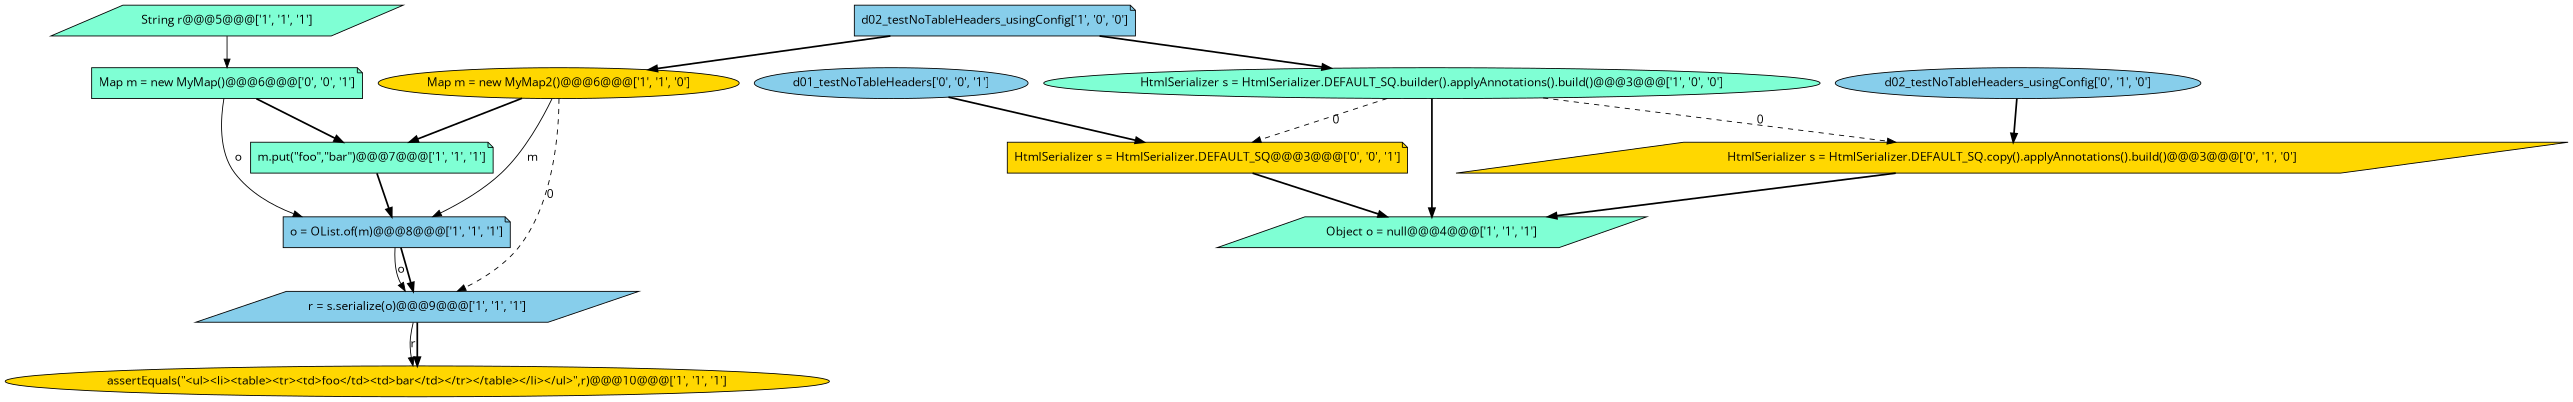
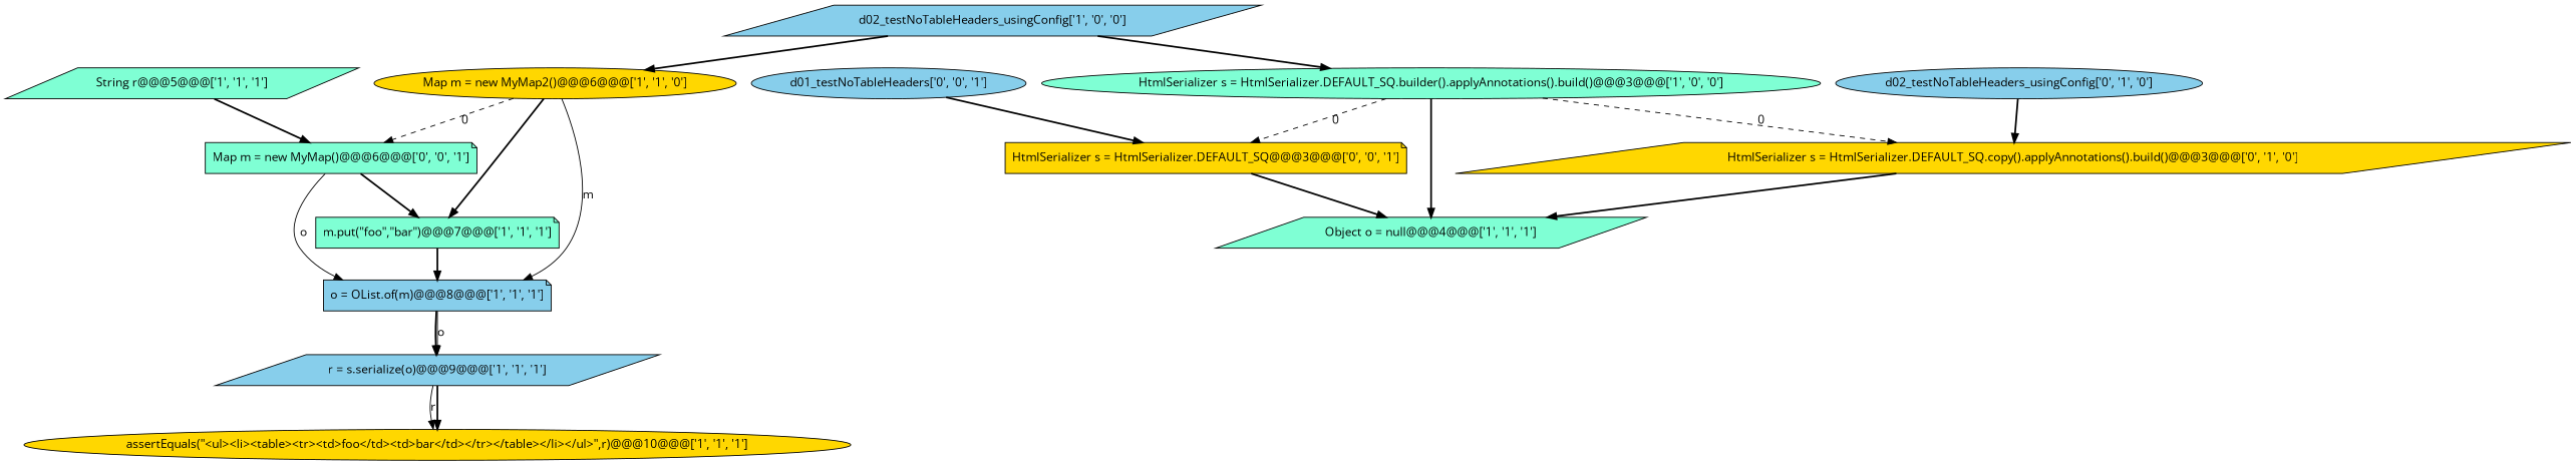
  digraph {
    fontname="Open Sans"
    node [fillcolor=aquamarine fontname="Open Sans" shape=note style=filled]
    edge [fontname="Open Sans" style=bold]
    n1 [label="String r@@@5@@@['1', '1', '1']" shape=parallelogram]
    n2 [label="Map m = new MyMap()@@@6@@@['0', '0', '1']"]
    n3 [fillcolor=gold label="Map m = new MyMap2()@@@6@@@['1', '1', '0']" shape=ellipse]
    n4 [label="m.put(\"foo\",\"bar\")@@@7@@@['1', '1', '1']"]
    n5 [fillcolor=skyblue label="o = OList.of(m)@@@8@@@['1', '1', '1']"]
    n6 [fillcolor=skyblue label="r = s.serialize(o)@@@9@@@['1', '1', '1']" shape=parallelogram]
    n7 [label="HtmlSerializer s = HtmlSerializer.DEFAULT_SQ.builder().applyAnnotations().build()@@@3@@@['1', '0', '0']" shape=ellipse]
    n8 [fillcolor=gold label="HtmlSerializer s = HtmlSerializer.DEFAULT_SQ.copy().applyAnnotations().build()@@@3@@@['0', '1', '0']" shape=parallelogram]
    n9 [fillcolor=gold label="HtmlSerializer s = HtmlSerializer.DEFAULT_SQ@@@3@@@['0', '0', '1']"]
    n10 [label="Object o = null@@@4@@@['1', '1', '1']" shape=parallelogram]
    n11 [fillcolor=gold label="assertEquals(\"<ul><li><table><tr><td>foo</td><td>bar</td></tr></table></li></ul>\",r)@@@10@@@['1', '1', '1']" shape=ellipse]
    n12 [fillcolor=skyblue label="d02_testNoTableHeaders_usingConfig['0', '1', '0']" shape=ellipse]
-   n13 [fillcolor=skyblue label="d02_testNoTableHeaders_usingConfig['1', '0', '0']"]
+   n13 [fillcolor=skyblue label="d02_testNoTableHeaders_usingConfig['1', '0', '0']" shape=parallelogram]
    n14 [fillcolor=skyblue label="d01_testNoTableHeaders['0', '0', '1']" shape=ellipse]
-   n1 -> n2 [style=solid]
+   n1 -> n2
    n2 -> n4
    n2 -> n5 [label=o style=solid]
-   n3 -> n6 [label=0 style=dashed]
+   n3 -> n2 [label=0 style=dashed]
    n3 -> n4
    n3 -> n5 [label=m style=solid]
    n4 -> n5
    n5 -> n6
    n5 -> n6 [label=o style=solid]
    n6 -> n11 [label=r style=solid]
    n6 -> n11
    n7 -> n8 [label=0 style=dashed]
    n7 -> n9 [label=0 style=dashed]
    n7 -> n10
    n8 -> n10
    n9 -> n10
    n12 -> n8
    n13 -> n3
    n13 -> n7
    n14 -> n9
  }
